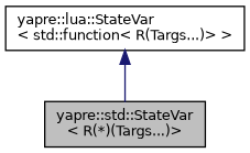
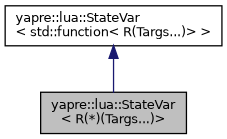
  digraph {
    node [color=black fontname=Helvetica fontsize=10 shape=record]
-   n1 [fillcolor=grey75 fontcolor=black height=0.2 label="yapre::std::StateVar\l\< R(*)(Targs...)\>" style=filled width=0.4]
+   n1 [fillcolor=grey75 fontcolor=black height=0.2 label="yapre::lua::StateVar\l\< R(*)(Targs...)\>" style=filled width=0.4]
    n2 [height=0.2 label="yapre::lua::StateVar\l\< std::function\< R(Targs...)\> \>" width=0.4]
    n2 -> n1 [color=midnightblue dir=back fontname=Helvetica fontsize=10 labelfontname=Helvetica labelfontsize=10 style=solid]
  }
